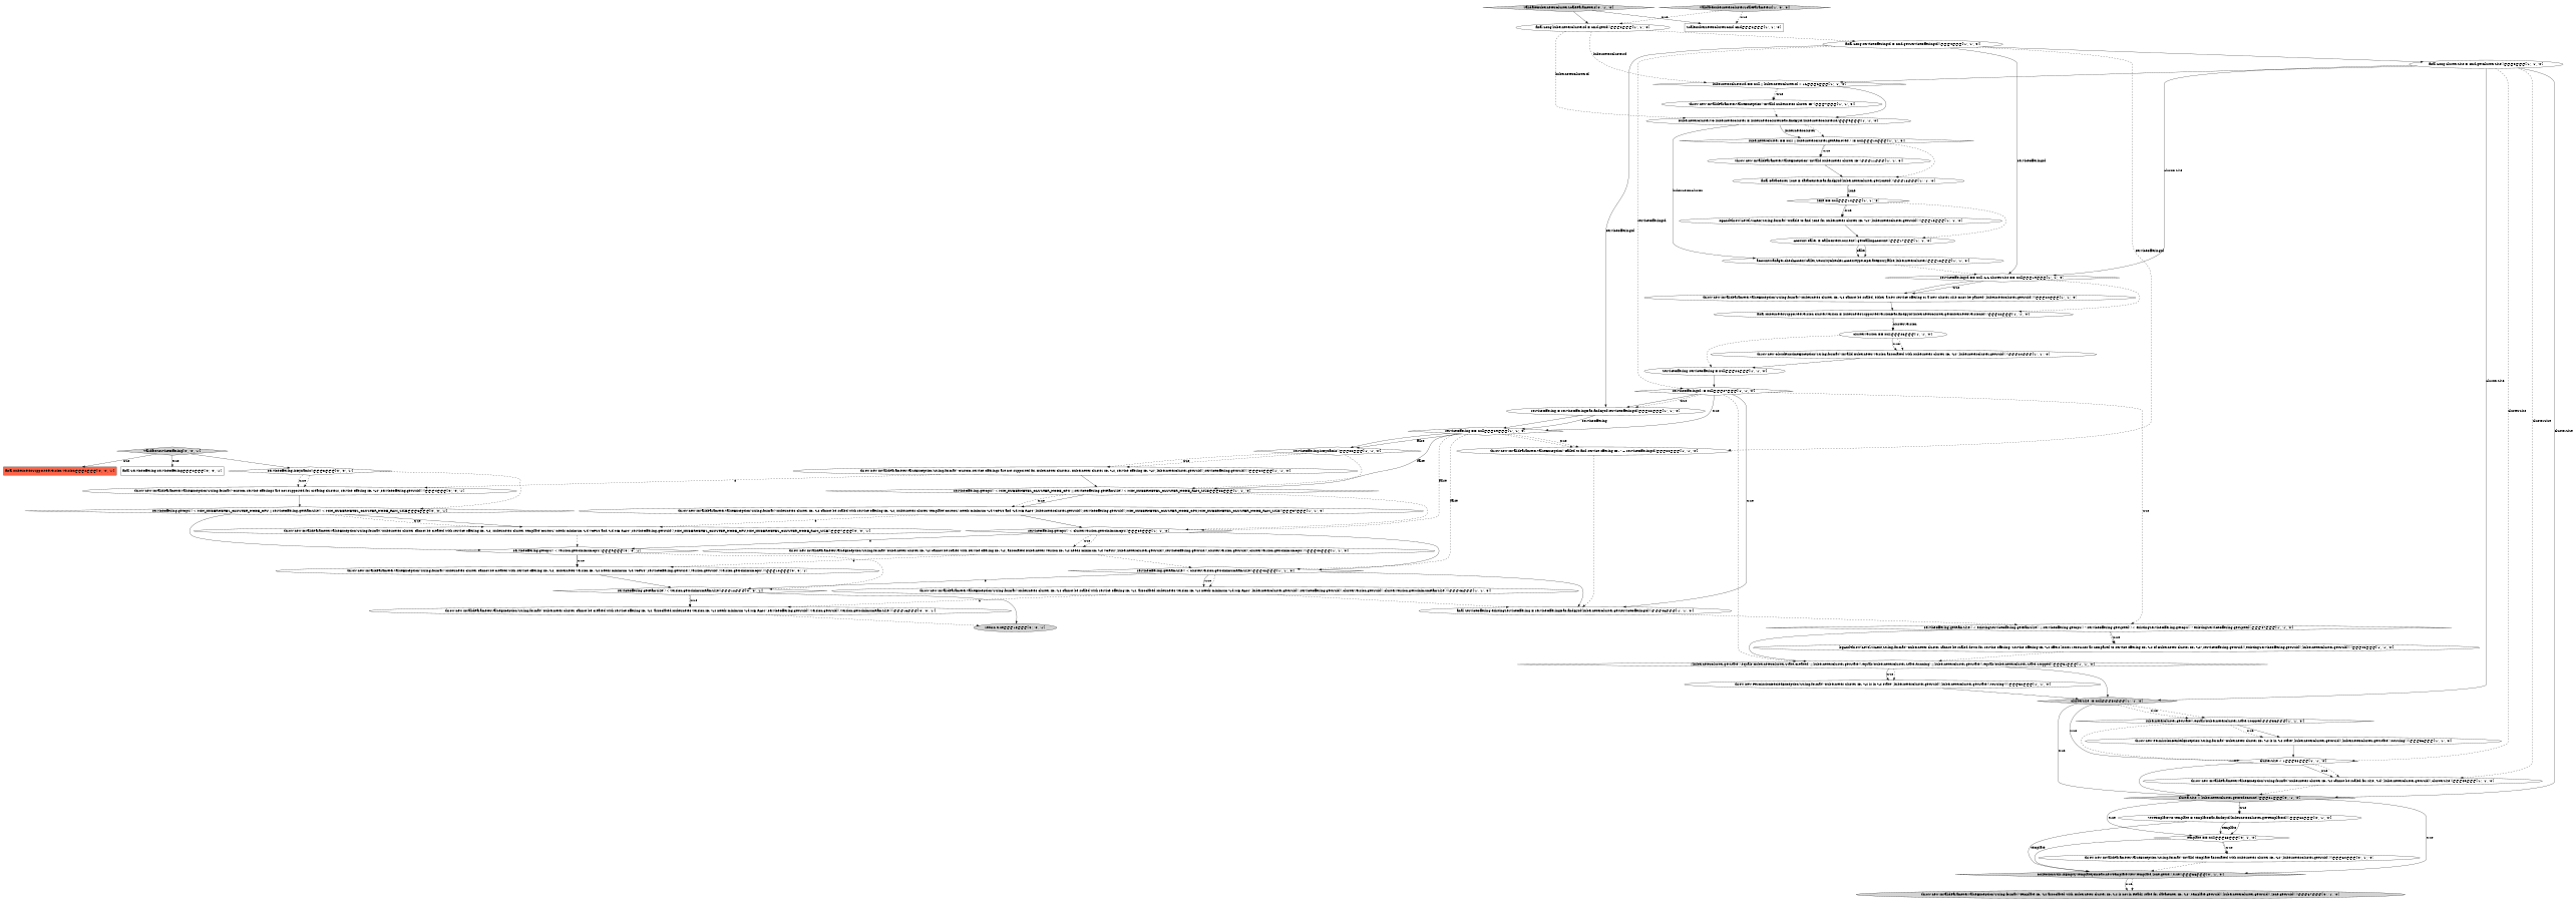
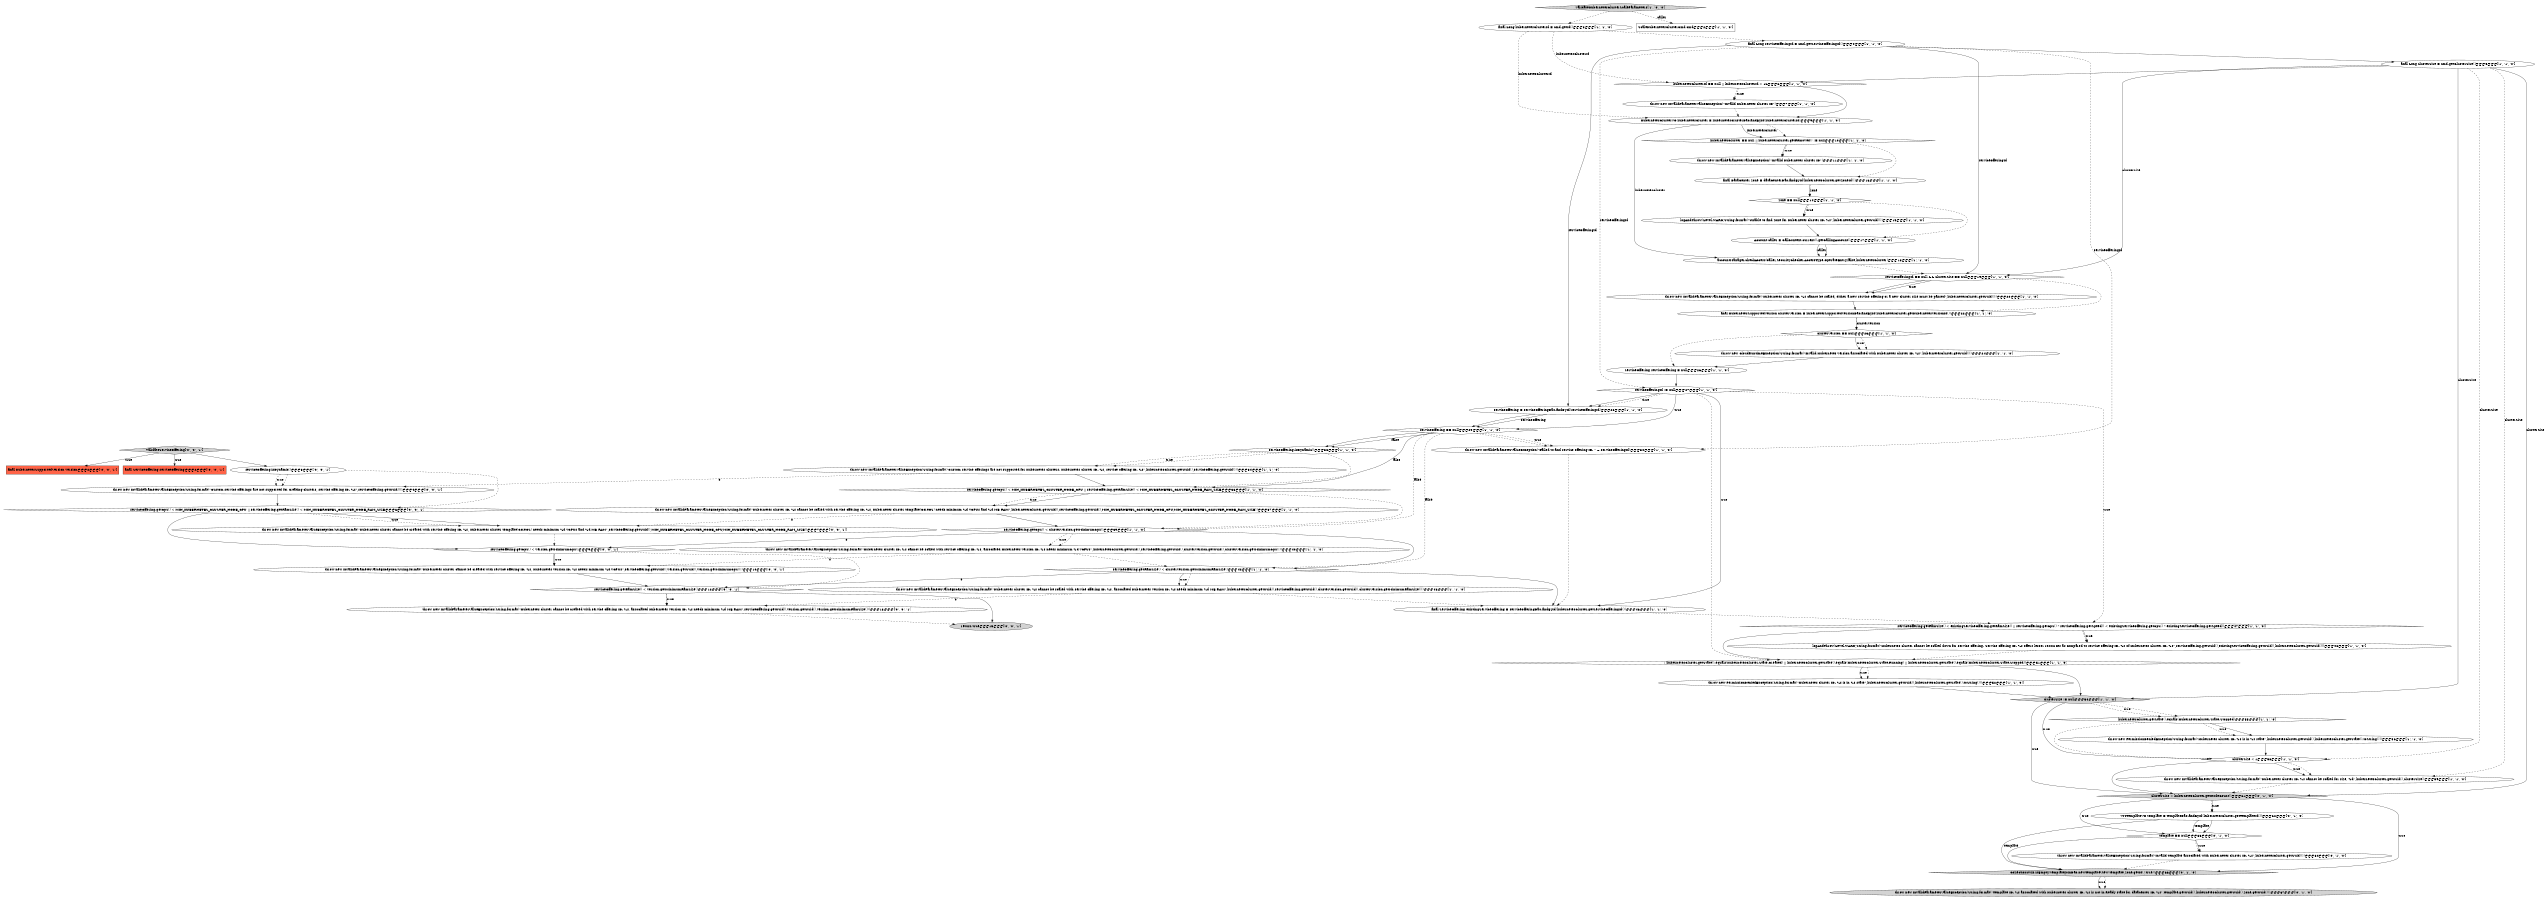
  digraph {
    node [fillcolor=white shape=ellipse style=filled]
    edge [style=solid]
    n1 [fillcolor=lightgray label="clusterSize > kubernetesCluster.getNodeCount()@@@61@@@['0', '1', '0']" shape=diamond]
    n2 [label="VMTemplateVO template = templateDao.findById(kubernetesCluster.getTemplateId())@@@62@@@['0', '1', '0']"]
    n3 [label="template == null@@@63@@@['0', '1', '0']" shape=diamond]
    n4 [fillcolor=lightgray label="CollectionUtils.isEmpty(templateJoinDao.newTemplateView(template,zone.getId(),true))@@@66@@@['0', '1', '0']" shape=diamond]
    n5 [label="throw new InvalidParameterValueException(String.format(\"Invalid template associated with Kubernetes cluster ID: %s\",kubernetesCluster.getUuid()))@@@64@@@['0', '1', '0']"]
    n6 [fillcolor=lightgray label="throw new InvalidParameterValueException(String.format(\"Template ID: %s associated with Kubernetes cluster ID: %s is not in Ready state for datacenter ID: %s\",template.getUuid(),kubernetesCluster.getUuid(),zone.getUuid()))@@@67@@@['0', '1', '0']"]
-   n7 [label="final ServiceOffering serviceOffering@@@2@@@['0', '0', '1']" shape=box]
+   n7 [fillcolor=tomato label="final ServiceOffering serviceOffering@@@2@@@['0', '0', '1']" shape=box]
    n8 [label="serviceOffering.getRamSize() < version.getMinimumRamSize()@@@12@@@['0', '0', '1']" shape=diamond]
    n9 [label="throw new InvalidParameterValueException(String.format(\"Kubernetes cluster cannot be created with service offering ID: %s, associated Kubernetes version ID: %s needs minimum %d MB RAM\",serviceOffering.getUuid(),version.getUuid(),version.getMinimumRamSize()))@@@13@@@['0', '0', '1']"]
    n10 [fillcolor=lightgray label="return true@@@15@@@['0', '0', '1']"]
    n11 [label="final Long kubernetesClusterId = cmd.getId()@@@3@@@['1', '1', '0']"]
    n12 [label="KubernetesClusterVO kubernetesCluster = kubernetesClusterDao.findById(kubernetesClusterId)@@@9@@@['1', '1', '0']"]
    n13 [label="kubernetesClusterId == null || kubernetesClusterId < 1L@@@6@@@['1', '1', '0']" shape=diamond]
    n14 [label="final Long serviceOfferingId = cmd.getServiceOfferingId()@@@4@@@['1', '1', '0']"]
    n15 [label="accountManager.checkAccess(caller,SecurityChecker.AccessType.OperateEntry,false,kubernetesCluster)@@@18@@@['1', '1', '0']"]
    n16 [label="kubernetesCluster == null || kubernetesCluster.getRemoved() != null@@@10@@@['1', '1', '0']" shape=diamond]
    n17 [label="throw new InvalidParameterValueException(\"Invalid Kubernetes cluster ID\")@@@7@@@['1', '1', '0']"]
    n18 [label="serviceOfferingId == null && clusterSize == null@@@19@@@['1', '1', '0']" shape=diamond]
    n19 [label="throw new InvalidParameterValueException(\"Failed to find service offering ID: \" + serviceOfferingId)@@@30@@@['1', '1', '0']"]
    n20 [label="serviceOffering = serviceOfferingDao.findById(serviceOfferingId)@@@28@@@['1', '1', '0']"]
    n21 [label="final Long clusterSize = cmd.getClusterSize()@@@5@@@['1', '1', '0']"]
    n22 [label="serviceOfferingId != null@@@27@@@['1', '1', '0']" shape=diamond]
    n23 [label="serviceOffering.getCpu() < MIN_KUBERNETES_CLUSTER_NODE_CPU || serviceOffering.getRamSize() < MIN_KUBERNETES_CLUSTER_NODE_RAM_SIZE@@@6@@@['0', '0', '1']" shape=diamond]
    n24 [label="serviceOffering.getCpu() < version.getMinimumCpu()@@@9@@@['0', '0', '1']" shape=diamond]
    n25 [label="throw new InvalidParameterValueException(String.format(\"Kubernetes cluster cannot be created with service offering ID: %s, Kubernetes cluster template(CoreOS) needs minimum %d vCPUs and %d MB RAM\",serviceOffering.getUuid(),MIN_KUBERNETES_CLUSTER_NODE_CPU,MIN_KUBERNETES_CLUSTER_NODE_RAM_SIZE))@@@7@@@['0', '0', '1']"]
    n26 [label="throw new InvalidParameterValueException(String.format(\"Kubernetes cluster cannot be created with service offering ID: %s, Kubernetes version ID: %s needs minimum %d vCPUs\",serviceOffering.getUuid(),version.getUuid(),version.getMinimumCpu()))@@@10@@@['0', '0', '1']"]
    n27 [fillcolor=lightgray label="clusterSize != null@@@54@@@['1', '1', '0']" shape=diamond]
    n28 [label="kubernetesCluster.getState().equals(KubernetesCluster.State.Stopped)@@@55@@@['1', '1', '0']" shape=diamond]
    n29 [label="clusterSize < 1@@@58@@@['1', '1', '0']" shape=diamond]
    n30 [label="throw new PermissionDeniedException(String.format(\"Kubernetes cluster ID: %s is in %s state\",kubernetesCluster.getUuid(),kubernetesCluster.getState().toString()))@@@56@@@['1', '1', '0']"]
    n31 [label="throw new InvalidParameterValueException(String.format(\"Kubernetes cluster ID: %s cannot be scaled for size, %d\",kubernetesCluster.getUuid(),clusterSize))@@@59@@@['1', '1', '0']"]
-   n32 [label="serviceOffering.isDynamic()@@@3@@@['0', '0', '1']" shape=diamond]
+   n32 [label="serviceOffering.isDynamic()@@@3@@@['0', '0', '1']"]
    n33 [label="throw new InvalidParameterValueException(String.format(\"Custom service offerings are not supported for creating clusters, service offering ID: %s\",serviceOffering.getUuid()))@@@4@@@['0', '0', '1']"]
-   n34 [fillcolor=lightgray label="validateKubernetesClusterScaleParameters['0', '1', '0']" shape=diamond]
    n35 [label="ScaleKubernetesClusterCmd cmd@@@2@@@['1', '1', '0']" shape=box]
    n36 [label="throw new InvalidParameterValueException(String.format(\"Kubernetes cluster ID: %s cannot be scaled with service offering ID: %s, associated Kubernetes version ID: %s needs minimum %d MB RAM\",kubernetesCluster.getUuid(),serviceOffering.getUuid(),clusterVersion.getUuid(),clusterVersion.getMinimumRamSize()))@@@43@@@['1', '1', '0']"]
    n37 [label="final ServiceOffering existingServiceOffering = serviceOfferingDao.findById(kubernetesCluster.getServiceOfferingId())@@@46@@@['1', '1', '0']"]
    n38 [label="serviceOffering.getRamSize() < existingServiceOffering.getRamSize() || serviceOffering.getCpu() * serviceOffering.getSpeed() < existingServiceOffering.getCpu() * existingServiceOffering.getSpeed()@@@47@@@['1', '1', '0']" shape=diamond]
    n39 [label="throw new InvalidParameterValueException(\"Invalid Kubernetes cluster ID\")@@@11@@@['1', '1', '0']"]
    n40 [label="final DataCenter zone = dataCenterDao.findById(kubernetesCluster.getZoneId())@@@13@@@['1', '1', '0']"]
    n41 [label="throw new InvalidParameterValueException(String.format(\"Kubernetes cluster ID: %s cannot be scaled, either a new service offering or a new cluster size must be passed\",kubernetesCluster.getUuid()))@@@20@@@['1', '1', '0']"]
    n42 [label="final KubernetesSupportedVersion clusterVersion = kubernetesSupportedVersionDao.findById(kubernetesCluster.getKubernetesVersionId())@@@22@@@['1', '1', '0']"]
-   n43 [label="clusterVersion == null@@@23@@@['1', '1', '0']"]
+   n43 [label="clusterVersion == null@@@23@@@['1', '1', '0']" shape=diamond]
    n44 [label="serviceOffering == null@@@29@@@['1', '1', '0']" shape=diamond]
    n45 [label="serviceOffering.getCpu() < clusterVersion.getMinimumCpu()@@@39@@@['1', '1', '0']" shape=diamond]
    n46 [label="serviceOffering.isDynamic()@@@33@@@['1', '1', '0']" shape=diamond]
    n47 [label="serviceOffering.getRamSize() < clusterVersion.getMinimumRamSize()@@@42@@@['1', '1', '0']" shape=diamond]
    n48 [label="serviceOffering.getCpu() < MIN_KUBERNETES_CLUSTER_NODE_CPU || serviceOffering.getRamSize() < MIN_KUBERNETES_CLUSTER_NODE_RAM_SIZE@@@36@@@['1', '1', '0']" shape=diamond]
    n49 [label="throw new InvalidParameterValueException(String.format(\"Kubernetes cluster ID: %s cannot be scaled with service offering ID: %s, associated Kubernetes version ID: %s needs minimum %d vCPUs\",kubernetesCluster.getUuid(),serviceOffering.getUuid(),clusterVersion.getUuid(),clusterVersion.getMinimumCpu()))@@@40@@@['1', '1', '0']"]
    n50 [label="throw new InvalidParameterValueException(String.format(\"Custom service offerings are not supported for Kubernetes clusters. Kubernetes cluster ID: %s, service offering ID: %s\",kubernetesCluster.getUuid(),serviceOffering.getUuid()))@@@34@@@['1', '1', '0']"]
    n51 [label="throw new InvalidParameterValueException(String.format(\"Kubernetes cluster ID: %s cannot be scaled with service offering ID: %s, Kubernetes cluster template(CoreOS) needs minimum %d vCPUs and %d MB RAM\",kubernetesCluster.getUuid(),serviceOffering.getUuid(),MIN_KUBERNETES_CLUSTER_NODE_CPU,MIN_KUBERNETES_CLUSTER_NODE_RAM_SIZE))@@@37@@@['1', '1', '0']"]
    n52 [label="zone == null@@@14@@@['1', '1', '0']" shape=diamond]
    n53 [label="Account caller = CallContext.current().getCallingAccount()@@@17@@@['1', '1', '0']"]
    n54 [label="logAndThrow(Level.WARN,String.format(\"Unable to find zone for Kubernetes cluster ID: %s\",kubernetesCluster.getUuid()))@@@15@@@['1', '1', '0']"]
    n55 [fillcolor=tomato label="final KubernetesSupportedVersion version@@@2@@@['0', '0', '1']" shape=box]
    n56 [label="ServiceOffering serviceOffering = null@@@26@@@['1', '1', '0']"]
    n57 [label="!(kubernetesCluster.getState().equals(KubernetesCluster.State.Created) || kubernetesCluster.getState().equals(KubernetesCluster.State.Running) || kubernetesCluster.getState().equals(KubernetesCluster.State.Stopped))@@@51@@@['1', '1', '0']" shape=diamond]
    n58 [label="throw new CloudRuntimeException(String.format(\"Invalid Kubernetes version associated with Kubernetes cluster ID: %s\",kubernetesCluster.getUuid()))@@@24@@@['1', '1', '0']"]
    n59 [label="throw new PermissionDeniedException(String.format(\"Kubernetes cluster ID: %s is in %s state\",kubernetesCluster.getUuid(),kubernetesCluster.getState().toString()))@@@52@@@['1', '1', '0']"]
    n60 [label="logAndThrow(Level.WARN,String.format(\"Kubernetes cluster cannot be scaled down for service offering. Service offering ID: %s offers lesser resources as compared to service offering ID: %s of Kubernetes cluster ID: %s\",serviceOffering.getUuid(),existingServiceOffering.getUuid(),kubernetesCluster.getUuid()))@@@48@@@['1', '1', '0']"]
    n61 [fillcolor=lightgray label="validateKubernetesClusterScaleParameters['1', '0', '0']" shape=diamond]
    n62 [fillcolor=lightgray label="validateServiceOffering['0', '0', '1']" shape=diamond]
    n1 -> n2 [style=dashed]
    n1 -> n2 [label=true]
    n1 -> n3 [label=true]
    n1 -> n4 [label=true]
    n2 -> n3 [label=template]
    n2 -> n3
    n2 -> n4 [label=template]
    n3 -> n4
    n3 -> n5 [style=dashed]
    n3 -> n5 [label=true]
    n4 -> n6 [label=true]
    n4 -> n6 [style=dashed]
    n5 -> n4 [style=dashed]
    n8 -> n9 [style=dashed]
    n8 -> n9 [label=true]
    n8 -> n10
    n9 -> n10 [style=dashed]
    n11 -> n12 [label=kubernetesClusterId style=dashed]
    n11 -> n13 [label=kubernetesClusterId style=dashed]
    n11 -> n14 [style=dashed]
    n12 -> n15 [label=kubernetesCluster]
    n12 -> n16 [label=kubernetesCluster]
    n12 -> n16 [style=dashed]
    n13 -> n12
    n13 -> n17 [label=true style=dashed]
    n13 -> n17 [style=dashed]
    n14 -> n18 [label=serviceOfferingId]
    n14 -> n19 [label=serviceOfferingId style=dashed]
    n14 -> n20 [label=serviceOfferingId]
    n14 -> n21
    n14 -> n22 [label=serviceOfferingId style=dashed]
    n15 -> n18 [style=dashed]
    n16 -> n39
    n16 -> n39 [label=true style=dashed]
    n16 -> n40 [style=dashed]
    n17 -> n12 [style=dashed]
    n18 -> n41
    n18 -> n41 [label=true]
    n18 -> n42 [style=dashed]
    n19 -> n37 [style=dashed]
    n20 -> n44 [label=serviceOffering]
    n20 -> n44
    n21 -> n1 [label=clusterSize]
    n21 -> n13
    n21 -> n18 [label=clusterSize]
    n21 -> n27 [label=clusterSize]
    n21 -> n29 [label=clusterSize style=dashed]
    n21 -> n31 [label=clusterSize style=dashed]
    n22 -> n20
    n22 -> n20 [label=true style=dashed]
    n22 -> n37 [label=true]
    n22 -> n38 [label=true style=dashed]
    n22 -> n44 [label=true]
    n22 -> n57 [style=dashed]
    n23 -> n24
    n23 -> n25
    n23 -> n25 [label=true style=dashed]
    n24 -> n8 [style=dashed]
    n24 -> n26 [label=true]
    n24 -> n26
    n25 -> n24 [style=dashed]
    n26 -> n8
    n27 -> n1 [label=true]
    n27 -> n28 [style=dashed]
    n27 -> n28 [label=true style=dashed]
    n27 -> n29 [label=true]
    n28 -> n29 [style=dashed]
    n28 -> n30
    n28 -> n30 [label=true style=dashed]
    n29 -> n1
    n29 -> n31 [label=true]
    n29 -> n31 [style=dashed]
    n30 -> n29
    n31 -> n1 [style=dashed]
    n32 -> n23 [style=dashed]
    n32 -> n33 [style=dashed]
    n32 -> n33 [label=true style=dashed]
    n33 -> n23
-   n34 -> n11
-   n34 -> n35 [label=true]
    n36 -> n9 [label=0 style=dashed]
    n36 -> n37 [style=dashed]
    n37 -> n38 [style=dashed]
    n38 -> n57
    n38 -> n60 [label=true]
    n38 -> n60 [style=dashed]
    n39 -> n40
    n40 -> n52
    n40 -> n52 [label=zone style=dashed]
    n41 -> n42
    n42 -> n43 [style=dashed]
    n42 -> n43 [label=clusterVersion]
    n43 -> n56 [style=dashed]
    n43 -> n58 [label=true]
    n43 -> n58 [style=dashed]
    n44 -> n19 [style=dashed]
    n44 -> n19 [label=true style=dashed]
    n44 -> n45 [label=false style=dashed]
    n44 -> n46 [label=false]
    n44 -> n46
    n44 -> n47 [label=false style=dashed]
    n44 -> n48 [label=false]
    n45 -> n24 [label=0]
    n45 -> n47
    n45 -> n49 [label=true style=dashed]
    n45 -> n49 [style=dashed]
    n46 -> n48 [style=dashed]
    n46 -> n50 [style=dashed]
    n46 -> n50 [label=true style=dashed]
    n47 -> n8 [label=0]
    n47 -> n36 [style=dashed]
    n47 -> n36 [label=true]
    n47 -> n37
    n48 -> n45 [style=dashed]
    n48 -> n51
    n48 -> n51 [label=true style=dashed]
    n49 -> n26 [label=0 style=dashed]
    n49 -> n47 [style=dashed]
    n50 -> n33 [label=0 style=dashed]
    n50 -> n48
    n51 -> n25 [label=0 style=dashed]
    n51 -> n45
    n52 -> n53 [style=dashed]
    n52 -> n54 [label=true style=dashed]
    n52 -> n54
    n53 -> n15 [label=caller]
    n53 -> n15
    n54 -> n53
    n56 -> n22
    n57 -> n27
    n57 -> n59 [style=dashed]
    n57 -> n59 [label=true]
    n58 -> n56
    n59 -> n27
    n60 -> n57 [style=dashed]
    n61 -> n11 [style=dashed]
-   n61 -> n35 [label=true style=dashed]
+   n61 -> n35 [label=caller style=dashed]
    n62 -> n7 [label=true]
    n62 -> n32
    n62 -> n55 [label=true]
  }
